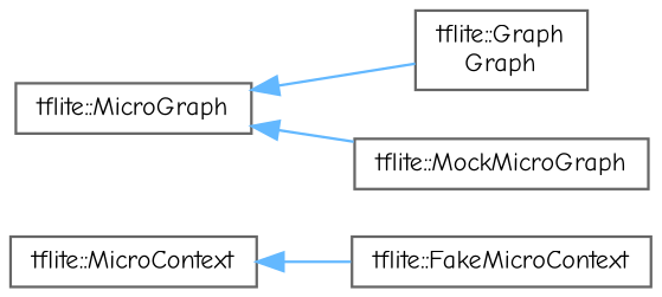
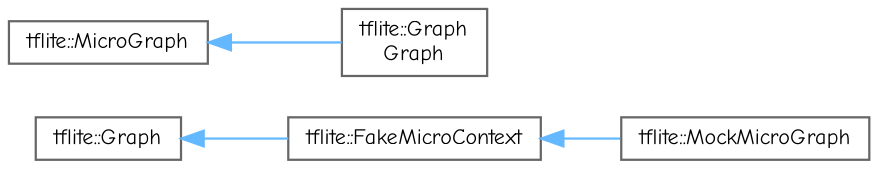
  digraph {
    fontname="Comic Neue"
    rankdir=LR
    node [color=grey40 fillcolor=white fontname="Comic Neue" fontsize=10 shape=box style=filled]
    edge [color=steelblue1 dir=back fontname="Comic Neue" fontsize=10 labelfontname=Helvetica labelfontsize=10 style=solid]
-   n1 [height=0.2 label="tflite::MicroContext" width=0.4]
+   n1 [height=0.2 label="tflite::Graph" width=0.4]
    n2 [height=0.2 label="tflite::FakeMicroContext" width=0.4]
    n3 [height=0.2 label="tflite::MicroGraph" width=0.4]
    n4 [height=0.2 label="tflite::Graph\lGraph" width=0.4]
    n5 [height=0.2 label="tflite::MockMicroGraph" width=0.4]
    n1 -> n2
    n3 -> n4
-   n3 -> n5
+   n2 -> n5
  }
